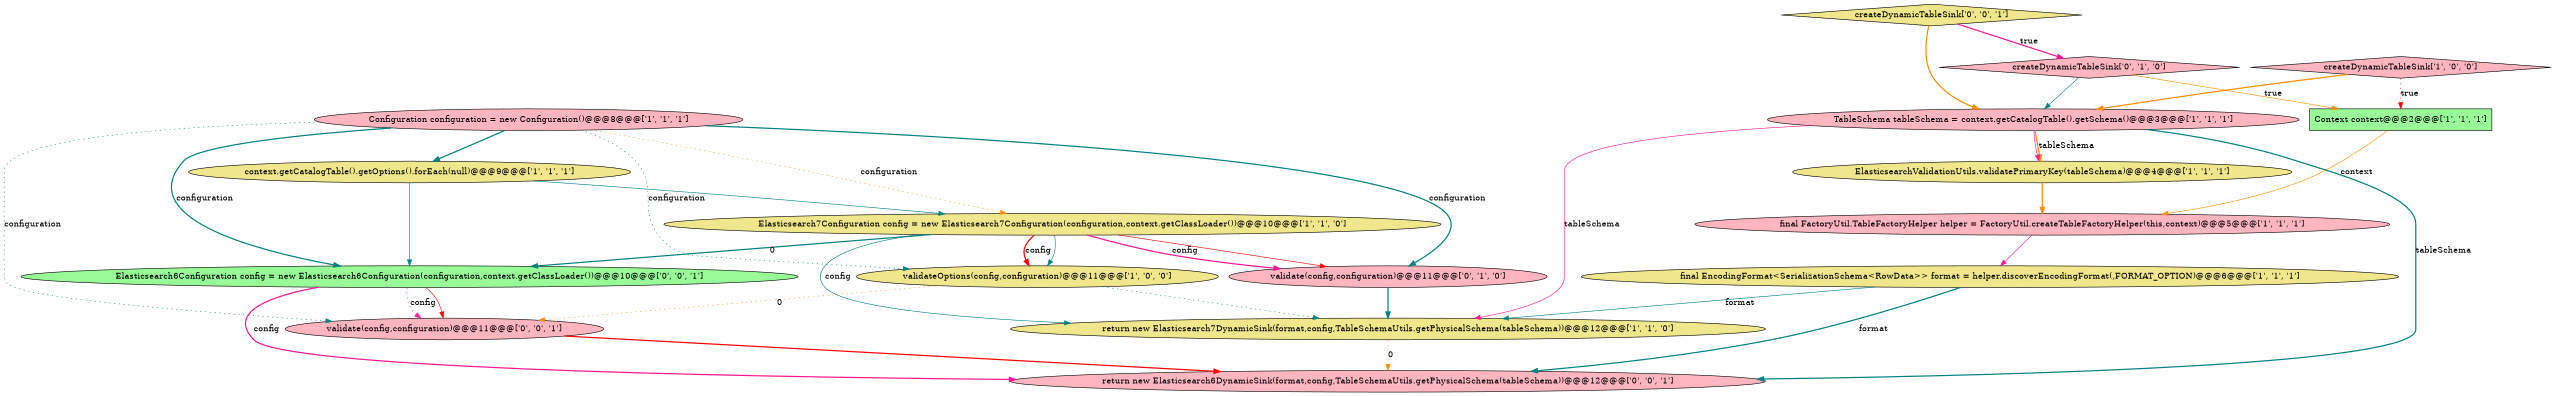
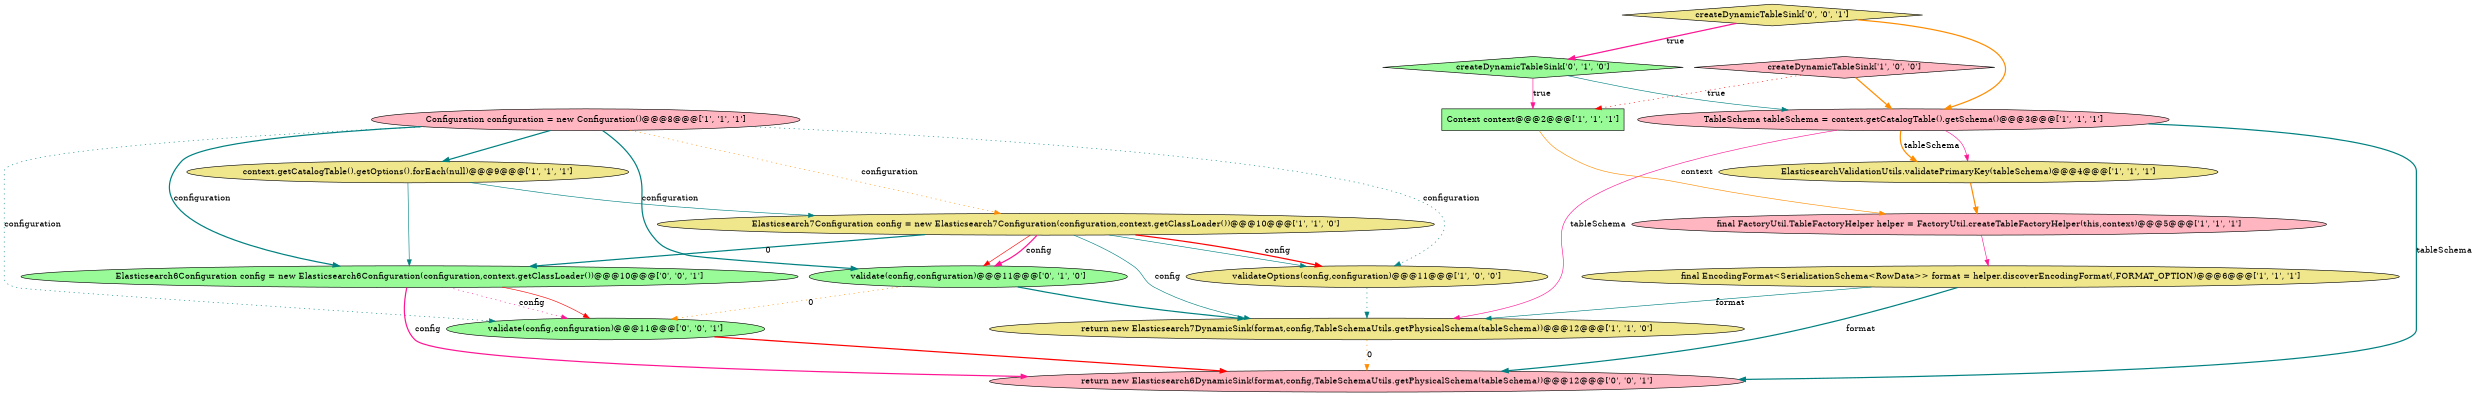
  digraph {
    node [fillcolor=lightpink shape=ellipse style=filled]
    edge [color=teal style=bold]
    n1 [label="Configuration configuration = new Configuration()@@@8@@@['1', '1', '1']"]
-   n2 [label="validate(config,configuration)@@@11@@@['0', '1', '0']"]
+   n2 [fillcolor=palegreen label="validate(config,configuration)@@@11@@@['0', '1', '0']"]
    n3 [fillcolor=palegreen label="Elasticsearch6Configuration config = new Elasticsearch6Configuration(configuration,context.getClassLoader())@@@10@@@['0', '0', '1']"]
    n4 [fillcolor=khaki label="Elasticsearch7Configuration config = new Elasticsearch7Configuration(configuration,context.getClassLoader())@@@10@@@['1', '1', '0']"]
-   n5 [label="validate(config,configuration)@@@11@@@['0', '0', '1']"]
+   n5 [fillcolor=palegreen label="validate(config,configuration)@@@11@@@['0', '0', '1']"]
    n6 [fillcolor=khaki label="context.getCatalogTable().getOptions().forEach(null)@@@9@@@['1', '1', '1']"]
    n7 [fillcolor=khaki label="validateOptions(config,configuration)@@@11@@@['1', '0', '0']"]
    n8 [fillcolor=khaki label="return new Elasticsearch7DynamicSink(format,config,TableSchemaUtils.getPhysicalSchema(tableSchema))@@@12@@@['1', '1', '0']"]
    n9 [label="return new Elasticsearch6DynamicSink(format,config,TableSchemaUtils.getPhysicalSchema(tableSchema))@@@12@@@['0', '0', '1']"]
    n10 [label="createDynamicTableSink['1', '0', '0']" shape=diamond]
    n11 [label="TableSchema tableSchema = context.getCatalogTable().getSchema()@@@3@@@['1', '1', '1']"]
    n12 [fillcolor=palegreen label="Context context@@@2@@@['1', '1', '1']" shape=box]
    n13 [fillcolor=khaki label="ElasticsearchValidationUtils.validatePrimaryKey(tableSchema)@@@4@@@['1', '1', '1']"]
    n14 [label="final FactoryUtil.TableFactoryHelper helper = FactoryUtil.createTableFactoryHelper(this,context)@@@5@@@['1', '1', '1']"]
    n15 [fillcolor=khaki label="final EncodingFormat<SerializationSchema<RowData>> format = helper.discoverEncodingFormat(,FORMAT_OPTION)@@@6@@@['1', '1', '1']"]
    n16 [fillcolor=khaki label="createDynamicTableSink['0', '0', '1']" shape=diamond]
-   n17 [label="createDynamicTableSink['0', '1', '0']" shape=diamond]
+   n17 [fillcolor=palegreen label="createDynamicTableSink['0', '1', '0']" shape=diamond]
    n1 -> n2 [label=configuration]
    n1 -> n3 [label=configuration]
    n1 -> n4 [color=darkorange label=configuration style=dotted]
    n1 -> n5 [label=configuration style=dotted]
    n1 -> n6
    n1 -> n7 [label=configuration style=dotted]
    n2 -> n8
    n3 -> n5 [color=deeppink label=config style=dotted]
    n3 -> n5 [color=red style=solid]
    n3 -> n9 [color=deeppink label=config]
    n4 -> n2 [color=red style=solid]
    n4 -> n2 [color=deeppink label=config]
    n4 -> n3 [label=0]
    n4 -> n7 [style=solid]
    n4 -> n7 [color=red label=config]
    n4 -> n8 [label=config style=solid]
    n5 -> n9 [color=red]
    n6 -> n3 [style=solid]
    n6 -> n4 [style=solid]
-   n7 -> n5 [color=darkorange label=0 style=dotted]
+   n2 -> n5 [color=darkorange label=0 style=dotted]
    n7 -> n8 [style=dotted]
    n8 -> n9 [color=darkorange label=0 style=dotted]
    n10 -> n11 [color=darkorange]
    n10 -> n12 [color=red label=true style=dotted]
    n11 -> n8 [color=deeppink label=tableSchema style=solid]
    n11 -> n9 [label=tableSchema]
    n11 -> n13 [color=darkorange label=tableSchema]
    n11 -> n13 [color=deeppink style=solid]
    n12 -> n14 [color=darkorange label=context style=solid]
    n13 -> n14 [color=darkorange]
    n14 -> n15 [color=deeppink style=solid]
    n15 -> n8 [label=format style=solid]
    n15 -> n9 [label=format]
    n16 -> n11 [color=darkorange]
    n16 -> n17 [color=deeppink label=true]
    n17 -> n11 [style=solid]
-   n17 -> n12 [color=darkorange label=true style=solid]
+   n17 -> n12 [color=deeppink label=true style=solid]
  }
